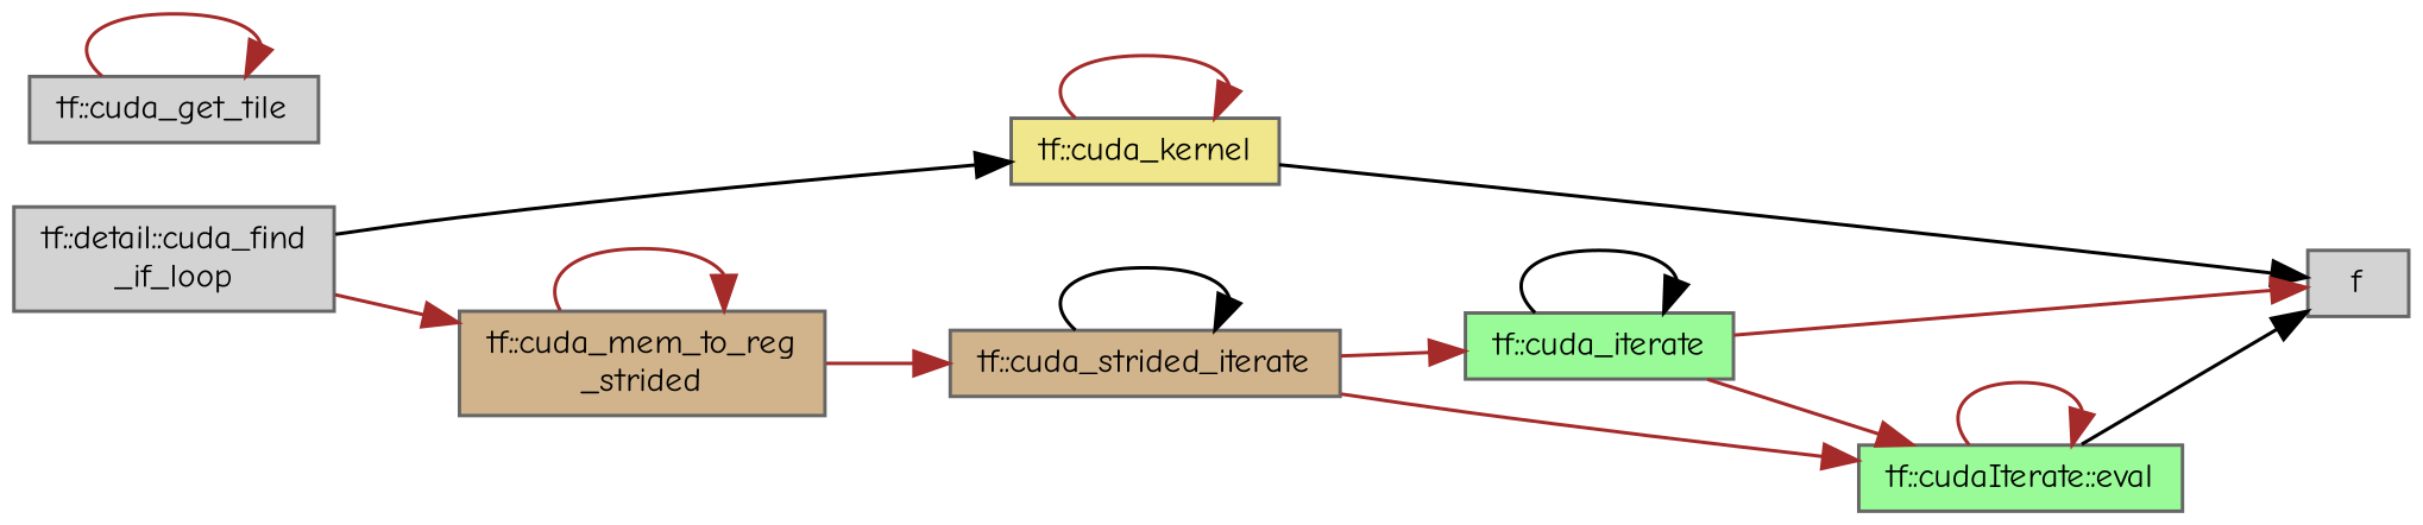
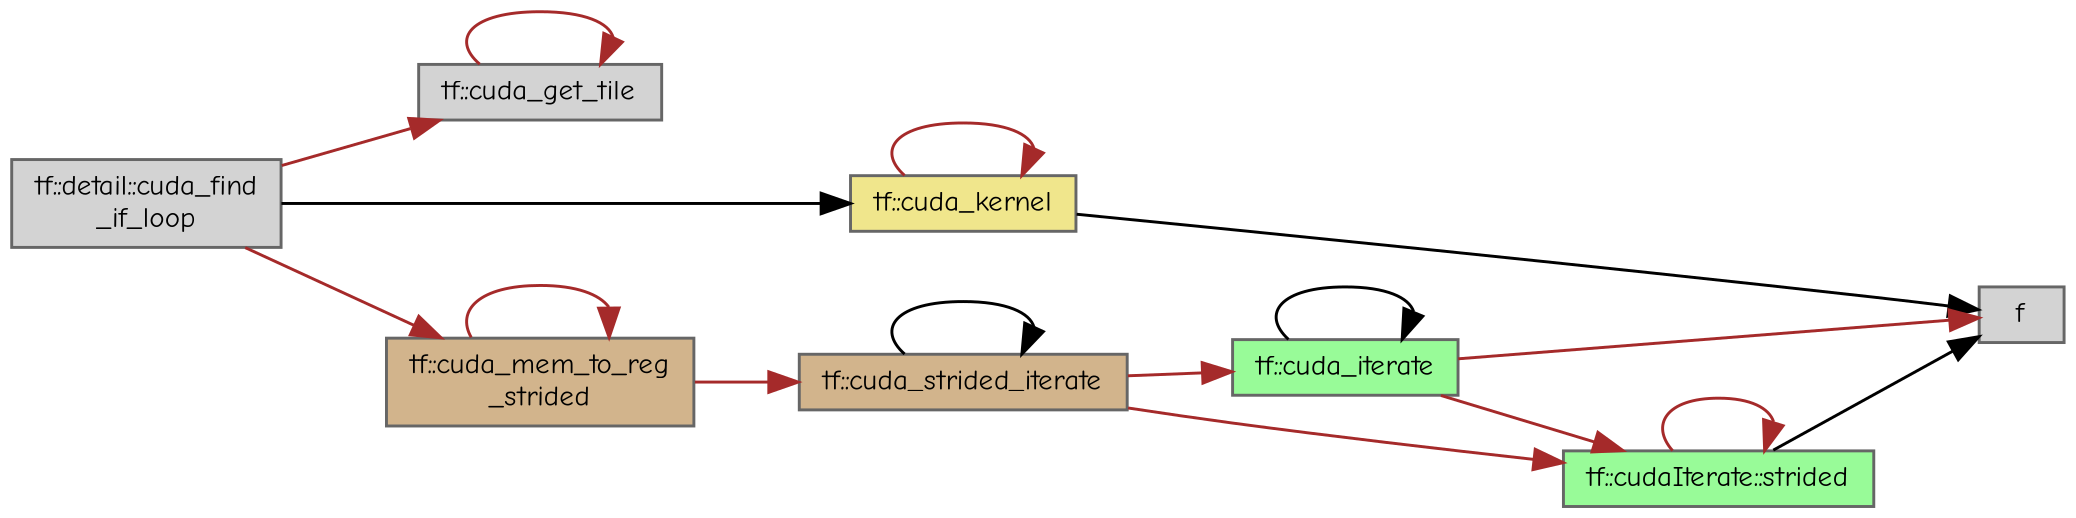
  digraph {
    fontname="Comic Neue"
    rankdir=LR
    node [color=grey40 fillcolor=lightgrey fontname="Comic Neue" fontsize=10 shape=box style=filled]
    edge [color=brown fontname="Comic Neue" fontsize=10 labelfontname=Helvetica labelfontsize=10 style=solid]
    n1 [color=gray40 fontcolor=black height=0.2 label="tf::detail::cuda_find\l_if_loop" width=0.4]
    n2 [height=0.2 label="tf::cuda_get_tile" width=0.4]
    n3 [fillcolor=khaki height=0.2 label="tf::cuda_kernel" width=0.4]
    n4 [fillcolor=tan height=0.2 label="tf::cuda_mem_to_reg\l_strided" width=0.4]
    n5 [height=0.2 label=f width=0.4]
    n6 [fillcolor=tan height=0.2 label="tf::cuda_strided_iterate" width=0.4]
    n7 [fillcolor=palegreen height=0.2 label="tf::cuda_iterate" width=0.4]
-   n8 [fillcolor=palegreen height=0.2 label="tf::cudaIterate::eval" width=0.4]
+   n8 [fillcolor=palegreen height=0.2 label="tf::cudaIterate::strided" width=0.4]
+   n1 -> n2
    n1 -> n3 [color=black]
    n1 -> n4
    n2 -> n2
    n3 -> n3
    n3 -> n5 [color=black]
    n4 -> n4
    n4 -> n6
    n6 -> n6 [color=black]
    n6 -> n7
    n6 -> n8
    n7 -> n5
    n7 -> n7 [color=black]
    n7 -> n8
    n8 -> n5 [color=black]
    n8 -> n8
  }
